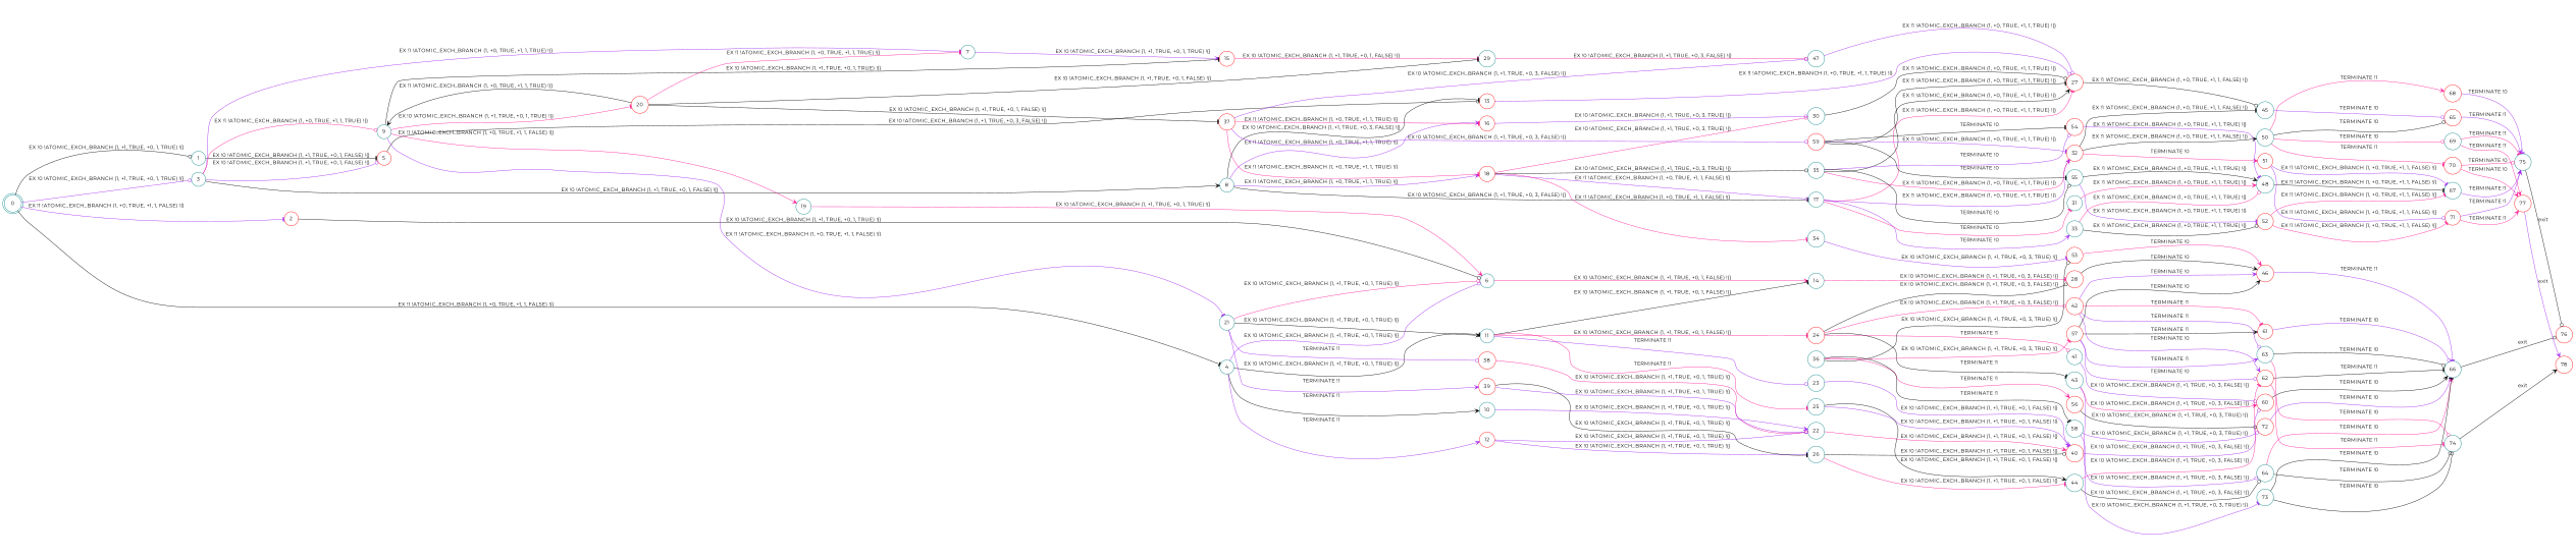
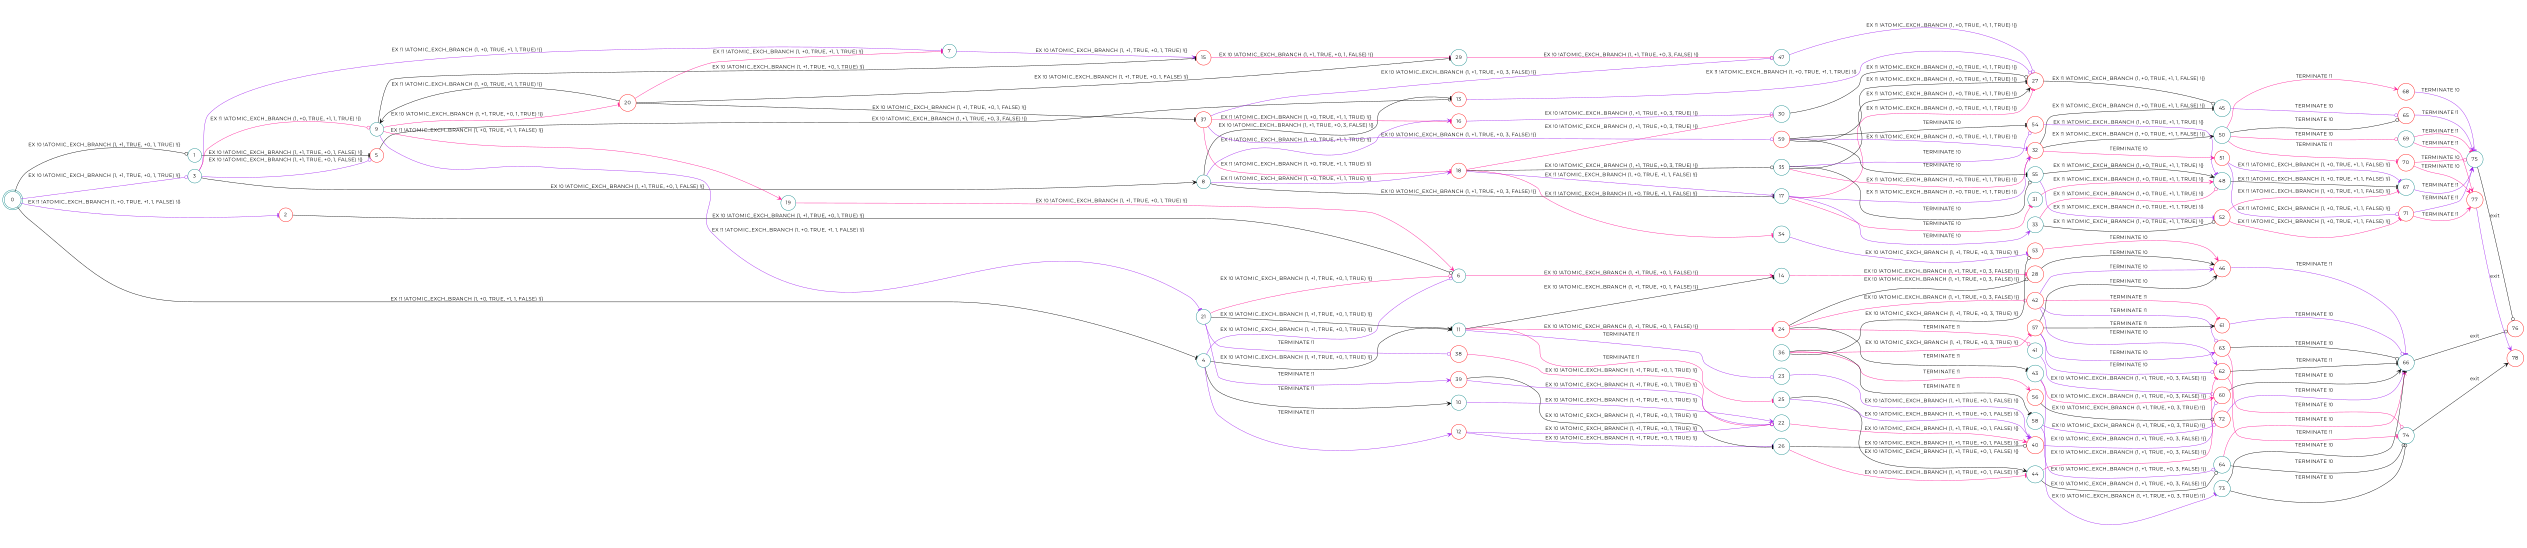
  digraph {
    fontname=Montserrat
    rankdir=LR
    node [color=teal fontname=Montserrat shape=circle]
    edge [arrowhead=odot color=purple fontname=Montserrat]
    0 [peripheries=2]
    1
    2 [color=red]
    3
    4
    5 [color=red]
    6
    7
    8
    9
    10
    11
    12 [color=red]
    13 [color=red]
    14
    15 [color=red]
    16 [color=red]
    17
    18 [color=red]
    19
    20 [color=red]
    21
    22
    23
    24 [color=red]
    25
    26
    27 [color=red]
    28 [color=red]
    29
    30
    31
    32 [color=red]
    33
    34
    35
    37 [color=red]
    38 [color=red]
    39 [color=red]
    40 [color=red]
    41
    42 [color=red]
    43
    44
    45
    46 [color=red]
    47
    48
    50
    51 [color=red]
    52 [color=red]
    53 [color=red]
    54 [color=red]
    55
    36
    56 [color=red]
    57 [color=red]
    58
    59 [color=red]
    60 [color=red]
    61 [color=red]
    62 [color=red]
-   63
+   63 [color=red]
    64
    65 [color=red]
    66
    67
    68 [color=red]
    69
    70 [color=red]
    71 [color=red]
    72 [color=red]
    73
    74
    75
    76 [color=red]
    77 [color=red]
    78 [color=red]
    0 -> 1 [color=black label="EX !0 !ATOMIC_EXCH_BRANCH (1, +1, TRUE, +0, 1, TRUE) !{}"]
    0 -> 2 [arrowhead=tee label="EX !1 !ATOMIC_EXCH_BRANCH (1, +0, TRUE, +1, 1, FALSE) !{}"]
    0 -> 3 [label="EX !0 !ATOMIC_EXCH_BRANCH (1, +1, TRUE, +0, 1, TRUE) !{}"]
    0 -> 4 [arrowhead=tee color=black label="EX !1 !ATOMIC_EXCH_BRANCH (1, +0, TRUE, +1, 1, FALSE) !{}"]
    1 -> 5 [arrowhead=tee color=black label="EX !0 !ATOMIC_EXCH_BRANCH (1, +1, TRUE, +0, 1, FALSE) !{}"]
    2 -> 6 [color=black label="EX !0 !ATOMIC_EXCH_BRANCH (1, +1, TRUE, +0, 1, TRUE) !{}"]
    3 -> 5 [label="EX !0 !ATOMIC_EXCH_BRANCH (1, +1, TRUE, +0, 1, FALSE) !{}"]
    3 -> 7 [arrowhead=tee label="EX !1 !ATOMIC_EXCH_BRANCH (1, +0, TRUE, +1, 1, TRUE) !{}"]
    3 -> 8 [arrowhead=vee color=black label="EX !0 !ATOMIC_EXCH_BRANCH (1, +1, TRUE, +0, 1, FALSE) !{}"]
    3 -> 9 [color=deeppink label="EX !1 !ATOMIC_EXCH_BRANCH (1, +0, TRUE, +1, 1, TRUE) !{}"]
    4 -> 6 [label="EX !0 !ATOMIC_EXCH_BRANCH (1, +1, TRUE, +0, 1, TRUE) !{}"]
    4 -> 10 [arrowhead=vee color=black label="TERMINATE !1"]
    4 -> 11 [arrowhead=tee color=black label="EX !0 !ATOMIC_EXCH_BRANCH (1, +1, TRUE, +0, 1, TRUE) !{}"]
    4 -> 12 [arrowhead=vee label="TERMINATE !1"]
    5 -> 13 [color=black label="EX !0 !ATOMIC_EXCH_BRANCH (1, +1, TRUE, +0, 3, FALSE) !{}"]
    6 -> 14 [arrowhead=vee color=deeppink label="EX !0 !ATOMIC_EXCH_BRANCH (1, +1, TRUE, +0, 1, FALSE) !{}"]
    7 -> 15 [arrowhead=vee label="EX !0 !ATOMIC_EXCH_BRANCH (1, +1, TRUE, +0, 1, TRUE) !{}"]
    8 -> 13 [arrowhead=tee color=black label="EX !0 !ATOMIC_EXCH_BRANCH (1, +1, TRUE, +0, 3, FALSE) !{}"]
    8 -> 16 [arrowhead=vee label="EX !1 !ATOMIC_EXCH_BRANCH (1, +0, TRUE, +1, 1, TRUE) !{}"]
    8 -> 17 [arrowhead=tee color=black label="EX !0 !ATOMIC_EXCH_BRANCH (1, +1, TRUE, +0, 3, FALSE) !{}"]
    8 -> 18 [arrowhead=vee label="EX !1 !ATOMIC_EXCH_BRANCH (1, +0, TRUE, +1, 1, TRUE) !{}"]
    9 -> 15 [arrowhead=tee color=black label="EX !0 !ATOMIC_EXCH_BRANCH (1, +1, TRUE, +0, 1, TRUE) !{}"]
    9 -> 19 [arrowhead=vee color=deeppink label="EX !1 !ATOMIC_EXCH_BRANCH (1, +0, TRUE, +1, 1, FALSE) !{}"]
    9 -> 20 [arrowhead=tee color=deeppink label="EX !0 !ATOMIC_EXCH_BRANCH (1, +1, TRUE, +0, 1, TRUE) !{}"]
    9 -> 21 [arrowhead=tee label="EX !1 !ATOMIC_EXCH_BRANCH (1, +0, TRUE, +1, 1, FALSE) !{}"]
    10 -> 22 [arrowhead=vee label="EX !0 !ATOMIC_EXCH_BRANCH (1, +1, TRUE, +0, 1, TRUE) !{}"]
    11 -> 14 [arrowhead=tee color=black label="EX !0 !ATOMIC_EXCH_BRANCH (1, +1, TRUE, +0, 1, FALSE) !{}"]
    11 -> 23 [label="TERMINATE !1"]
    11 -> 24 [arrowhead=tee color=deeppink label="EX !0 !ATOMIC_EXCH_BRANCH (1, +1, TRUE, +0, 1, FALSE) !{}"]
    11 -> 25 [arrowhead=tee color=deeppink label="TERMINATE !1"]
    12 -> 22 [label="EX !0 !ATOMIC_EXCH_BRANCH (1, +1, TRUE, +0, 1, TRUE) !{}"]
    12 -> 26 [arrowhead=tee label="EX !0 !ATOMIC_EXCH_BRANCH (1, +1, TRUE, +0, 1, TRUE) !{}"]
    13 -> 27 [label="EX !1 !ATOMIC_EXCH_BRANCH (1, +0, TRUE, +1, 1, TRUE) !{}"]
    14 -> 28 [arrowhead=tee color=deeppink label="EX !0 !ATOMIC_EXCH_BRANCH (1, +1, TRUE, +0, 3, FALSE) !{}"]
    15 -> 29 [arrowhead=tee color=deeppink label="EX !0 !ATOMIC_EXCH_BRANCH (1, +1, TRUE, +0, 1, FALSE) !{}"]
    16 -> 30 [label="EX !0 !ATOMIC_EXCH_BRANCH (1, +1, TRUE, +0, 3, TRUE) !{}"]
    17 -> 27 [arrowhead=tee color=deeppink label="EX !1 !ATOMIC_EXCH_BRANCH (1, +0, TRUE, +1, 1, TRUE) !{}"]
    17 -> 31 [arrowhead=tee color=deeppink label="TERMINATE !0"]
    17 -> 32 [arrowhead=vee label="EX !1 !ATOMIC_EXCH_BRANCH (1, +0, TRUE, +1, 1, TRUE) !{}"]
    17 -> 33 [arrowhead=vee label="TERMINATE !0"]
    18 -> 17 [label="EX !1 !ATOMIC_EXCH_BRANCH (1, +0, TRUE, +1, 1, FALSE) !{}"]
    18 -> 30 [color=deeppink label="EX !0 !ATOMIC_EXCH_BRANCH (1, +1, TRUE, +0, 3, TRUE) !{}"]
    18 -> 34 [arrowhead=tee color=deeppink label="EX !1 !ATOMIC_EXCH_BRANCH (1, +0, TRUE, +1, 1, FALSE) !{}"]
    18 -> 35 [color=black label="EX !0 !ATOMIC_EXCH_BRANCH (1, +1, TRUE, +0, 3, TRUE) !{}"]
    19 -> 6 [arrowhead=vee color=deeppink label="EX !0 !ATOMIC_EXCH_BRANCH (1, +1, TRUE, +0, 1, TRUE) !{}"]
    20 -> 7 [arrowhead=tee color=deeppink label="EX !1 !ATOMIC_EXCH_BRANCH (1, +0, TRUE, +1, 1, TRUE) !{}"]
    20 -> 9 [arrowhead=vee color=black label="EX !1 !ATOMIC_EXCH_BRANCH (1, +0, TRUE, +1, 1, TRUE) !{}"]
    20 -> 29 [arrowhead=tee color=black label="EX !0 !ATOMIC_EXCH_BRANCH (1, +1, TRUE, +0, 1, FALSE) !{}"]
    20 -> 37 [arrowhead=tee color=black label="EX !0 !ATOMIC_EXCH_BRANCH (1, +1, TRUE, +0, 1, FALSE) !{}"]
    21 -> 6 [color=deeppink label="EX !0 !ATOMIC_EXCH_BRANCH (1, +1, TRUE, +0, 1, TRUE) !{}"]
    21 -> 11 [arrowhead=vee color=black label="EX !0 !ATOMIC_EXCH_BRANCH (1, +1, TRUE, +0, 1, TRUE) !{}"]
    21 -> 38 [label="TERMINATE !1"]
    21 -> 39 [arrowhead=vee label="TERMINATE !1"]
    22 -> 40 [arrowhead=vee color=deeppink label="EX !0 !ATOMIC_EXCH_BRANCH (1, +1, TRUE, +0, 1, FALSE) !{}"]
    23 -> 40 [arrowhead=tee label="EX !0 !ATOMIC_EXCH_BRANCH (1, +1, TRUE, +0, 1, FALSE) !{}"]
    24 -> 28 [color=black label="EX !0 !ATOMIC_EXCH_BRANCH (1, +1, TRUE, +0, 3, FALSE) !{}"]
    24 -> 41 [color=deeppink label="TERMINATE !1"]
    24 -> 42 [color=deeppink label="EX !0 !ATOMIC_EXCH_BRANCH (1, +1, TRUE, +0, 3, FALSE) !{}"]
    24 -> 43 [arrowhead=tee color=black label="TERMINATE !1"]
    25 -> 40 [arrowhead=vee label="EX !0 !ATOMIC_EXCH_BRANCH (1, +1, TRUE, +0, 1, FALSE) !{}"]
    25 -> 44 [arrowhead=vee color=black label="EX !0 !ATOMIC_EXCH_BRANCH (1, +1, TRUE, +0, 1, FALSE) !{}"]
    26 -> 40 [color=black label="EX !0 !ATOMIC_EXCH_BRANCH (1, +1, TRUE, +0, 1, FALSE) !{}"]
    26 -> 44 [arrowhead=tee color=deeppink label="EX !0 !ATOMIC_EXCH_BRANCH (1, +1, TRUE, +0, 1, FALSE) !{}"]
    27 -> 45 [color=black label="EX !1 !ATOMIC_EXCH_BRANCH (1, +0, TRUE, +1, 1, FALSE) !{}"]
    28 -> 46 [arrowhead=vee color=black label="TERMINATE !0"]
    29 -> 47 [color=deeppink label="EX !0 !ATOMIC_EXCH_BRANCH (1, +1, TRUE, +0, 3, FALSE) !{}"]
    30 -> 27 [color=black label="EX !1 !ATOMIC_EXCH_BRANCH (1, +0, TRUE, +1, 1, TRUE) !{}"]
    31 -> 48 [arrowhead=vee color=deeppink label="EX !1 !ATOMIC_EXCH_BRANCH (1, +0, TRUE, +1, 1, TRUE) !{}"]
    32 -> 45 [arrowhead=tee color=black label="EX !1 !ATOMIC_EXCH_BRANCH (1, +0, TRUE, +1, 1, FALSE) !{}"]
    32 -> 50 [arrowhead=vee color=black label="EX !1 !ATOMIC_EXCH_BRANCH (1, +0, TRUE, +1, 1, FALSE) !{}"]
    32 -> 51 [arrowhead=vee color=deeppink label="TERMINATE !0"]
    33 -> 48 [color=deeppink label="EX !1 !ATOMIC_EXCH_BRANCH (1, +0, TRUE, +1, 1, TRUE) !{}"]
    33 -> 52 [color=black label="EX !1 !ATOMIC_EXCH_BRANCH (1, +0, TRUE, +1, 1, TRUE) !{}"]
    34 -> 53 [arrowhead=tee label="EX !0 !ATOMIC_EXCH_BRANCH (1, +1, TRUE, +0, 3, TRUE) !{}"]
    35 -> 27 [arrowhead=vee color=black label="EX !1 !ATOMIC_EXCH_BRANCH (1, +0, TRUE, +1, 1, TRUE) !{}"]
    35 -> 32 [color=deeppink label="EX !1 !ATOMIC_EXCH_BRANCH (1, +0, TRUE, +1, 1, TRUE) !{}"]
    35 -> 54 [label="TERMINATE !0"]
    35 -> 55 [color=black label="TERMINATE !0"]
    37 -> 16 [arrowhead=tee color=deeppink label="EX !1 !ATOMIC_EXCH_BRANCH (1, +0, TRUE, +1, 1, TRUE) !{}"]
    37 -> 18 [arrowhead=tee color=deeppink label="EX !1 !ATOMIC_EXCH_BRANCH (1, +0, TRUE, +1, 1, TRUE) !{}"]
    37 -> 47 [label="EX !0 !ATOMIC_EXCH_BRANCH (1, +1, TRUE, +0, 3, FALSE) !{}"]
    37 -> 59 [label="EX !0 !ATOMIC_EXCH_BRANCH (1, +1, TRUE, +0, 3, FALSE) !{}"]
    38 -> 22 [color=deeppink label="EX !0 !ATOMIC_EXCH_BRANCH (1, +1, TRUE, +0, 1, TRUE) !{}"]
    39 -> 22 [label="EX !0 !ATOMIC_EXCH_BRANCH (1, +1, TRUE, +0, 1, TRUE) !{}"]
    39 -> 26 [arrowhead=tee color=black label="EX !0 !ATOMIC_EXCH_BRANCH (1, +1, TRUE, +0, 1, TRUE) !{}"]
    40 -> 60 [label="EX !0 !ATOMIC_EXCH_BRANCH (1, +1, TRUE, +0, 3, FALSE) !{}"]
    41 -> 60 [label="EX !0 !ATOMIC_EXCH_BRANCH (1, +1, TRUE, +0, 3, FALSE) !{}"]
    42 -> 46 [arrowhead=vee label="TERMINATE !0"]
    42 -> 61 [arrowhead=tee color=deeppink label="TERMINATE !1"]
    42 -> 62 [arrowhead=vee label="TERMINATE !0"]
    42 -> 63 [label="TERMINATE !1"]
    43 -> 60 [arrowhead=vee color=deeppink label="EX !0 !ATOMIC_EXCH_BRANCH (1, +1, TRUE, +0, 3, FALSE) !{}"]
    43 -> 64 [label="EX !0 !ATOMIC_EXCH_BRANCH (1, +1, TRUE, +0, 3, FALSE) !{}"]
    44 -> 62 [arrowhead=tee color=deeppink label="EX !0 !ATOMIC_EXCH_BRANCH (1, +1, TRUE, +0, 3, FALSE) !{}"]
    44 -> 64 [color=black label="EX !0 !ATOMIC_EXCH_BRANCH (1, +1, TRUE, +0, 3, FALSE) !{}"]
    45 -> 65 [label="TERMINATE !0"]
    46 -> 66 [arrowhead=tee label="TERMINATE !1"]
    47 -> 27 [label="EX !1 !ATOMIC_EXCH_BRANCH (1, +0, TRUE, +1, 1, TRUE) !{}"]
    48 -> 67 [arrowhead=tee color=black label="EX !1 !ATOMIC_EXCH_BRANCH (1, +0, TRUE, +1, 1, FALSE) !{}"]
    50 -> 65 [color=black label="TERMINATE !0"]
    50 -> 68 [arrowhead=vee color=deeppink label="TERMINATE !1"]
    50 -> 69 [color=deeppink label="TERMINATE !0"]
    50 -> 70 [arrowhead=tee color=deeppink label="TERMINATE !1"]
    51 -> 67 [arrowhead=tee label="EX !1 !ATOMIC_EXCH_BRANCH (1, +0, TRUE, +1, 1, FALSE) !{}"]
    51 -> 71 [label="EX !1 !ATOMIC_EXCH_BRANCH (1, +0, TRUE, +1, 1, FALSE) !{}"]
    52 -> 67 [arrowhead=tee color=deeppink label="EX !1 !ATOMIC_EXCH_BRANCH (1, +0, TRUE, +1, 1, FALSE) !{}"]
    52 -> 71 [arrowhead=tee color=deeppink label="EX !1 !ATOMIC_EXCH_BRANCH (1, +0, TRUE, +1, 1, FALSE) !{}"]
    53 -> 46 [arrowhead=vee color=deeppink label="TERMINATE !0"]
    54 -> 48 [arrowhead=tee label="EX !1 !ATOMIC_EXCH_BRANCH (1, +0, TRUE, +1, 1, TRUE) !{}"]
    55 -> 48 [arrowhead=vee color=black label="EX !1 !ATOMIC_EXCH_BRANCH (1, +0, TRUE, +1, 1, TRUE) !{}"]
    55 -> 52 [arrowhead=tee label="EX !1 !ATOMIC_EXCH_BRANCH (1, +0, TRUE, +1, 1, TRUE) !{}"]
    36 -> 53 [color=black label="EX !0 !ATOMIC_EXCH_BRANCH (1, +1, TRUE, +0, 3, TRUE) !{}"]
    36 -> 56 [arrowhead=vee color=deeppink label="TERMINATE !1"]
    36 -> 57 [arrowhead=tee color=deeppink label="EX !0 !ATOMIC_EXCH_BRANCH (1, +1, TRUE, +0, 3, TRUE) !{}"]
    36 -> 58 [arrowhead=tee color=black label="TERMINATE !1"]
    56 -> 72 [color=black label="EX !0 !ATOMIC_EXCH_BRANCH (1, +1, TRUE, +0, 3, TRUE) !{}"]
    57 -> 46 [arrowhead=vee color=black label="TERMINATE !0"]
    57 -> 61 [arrowhead=vee color=black label="TERMINATE !1"]
    57 -> 62 [label="TERMINATE !0"]
-   57 -> 63 [arrowhead=vee label="TERMINATE !1"]
+   57 -> 63 [arrowhead=vee label="TERMINATE !0"]
    58 -> 72 [label="EX !0 !ATOMIC_EXCH_BRANCH (1, +1, TRUE, +0, 3, TRUE) !{}"]
    58 -> 73 [arrowhead=tee label="EX !0 !ATOMIC_EXCH_BRANCH (1, +1, TRUE, +0, 3, TRUE) !{}"]
    59 -> 27 [arrowhead=tee color=black label="EX !1 !ATOMIC_EXCH_BRANCH (1, +0, TRUE, +1, 1, TRUE) !{}"]
    59 -> 32 [arrowhead=tee label="EX !1 !ATOMIC_EXCH_BRANCH (1, +0, TRUE, +1, 1, TRUE) !{}"]
    59 -> 54 [arrowhead=tee color=black label="TERMINATE !0"]
    59 -> 55 [arrowhead=tee color=black label="TERMINATE !0"]
    60 -> 66 [arrowhead=vee color=black label="TERMINATE !0"]
    61 -> 66 [label="TERMINATE !0"]
    62 -> 66 [arrowhead=tee color=black label="TERMINATE !1"]
    62 -> 74 [arrowhead=tee color=deeppink label="TERMINATE !1"]
    63 -> 66 [color=black label="TERMINATE !0"]
    63 -> 74 [color=deeppink label="TERMINATE !0"]
    64 -> 66 [arrowhead=vee color=deeppink label="TERMINATE !0"]
    64 -> 74 [color=black label="TERMINATE !0"]
    65 -> 75 [arrowhead=vee label="TERMINATE !1"]
    66 -> 76 [color=black label=exit]
    67 -> 75 [arrowhead=vee label="TERMINATE !1"]
    68 -> 75 [arrowhead=tee label="TERMINATE !0"]
    69 -> 75 [arrowhead=tee color=deeppink label="TERMINATE !1"]
    69 -> 77 [arrowhead=vee color=deeppink label="TERMINATE !1"]
    70 -> 75 [color=deeppink label="TERMINATE !0"]
    70 -> 77 [arrowhead=vee color=deeppink label="TERMINATE !0"]
    71 -> 75 [arrowhead=vee label="TERMINATE !1"]
    71 -> 77 [arrowhead=vee color=deeppink label="TERMINATE !1"]
    72 -> 66 [label="TERMINATE !0"]
    73 -> 66 [arrowhead=tee color=black label="TERMINATE !0"]
    73 -> 74 [color=black label="TERMINATE !0"]
    74 -> 78 [arrowhead=vee color=black label=exit]
    75 -> 76 [color=black label=exit]
    77 -> 78 [arrowhead=vee label=exit]
  }
